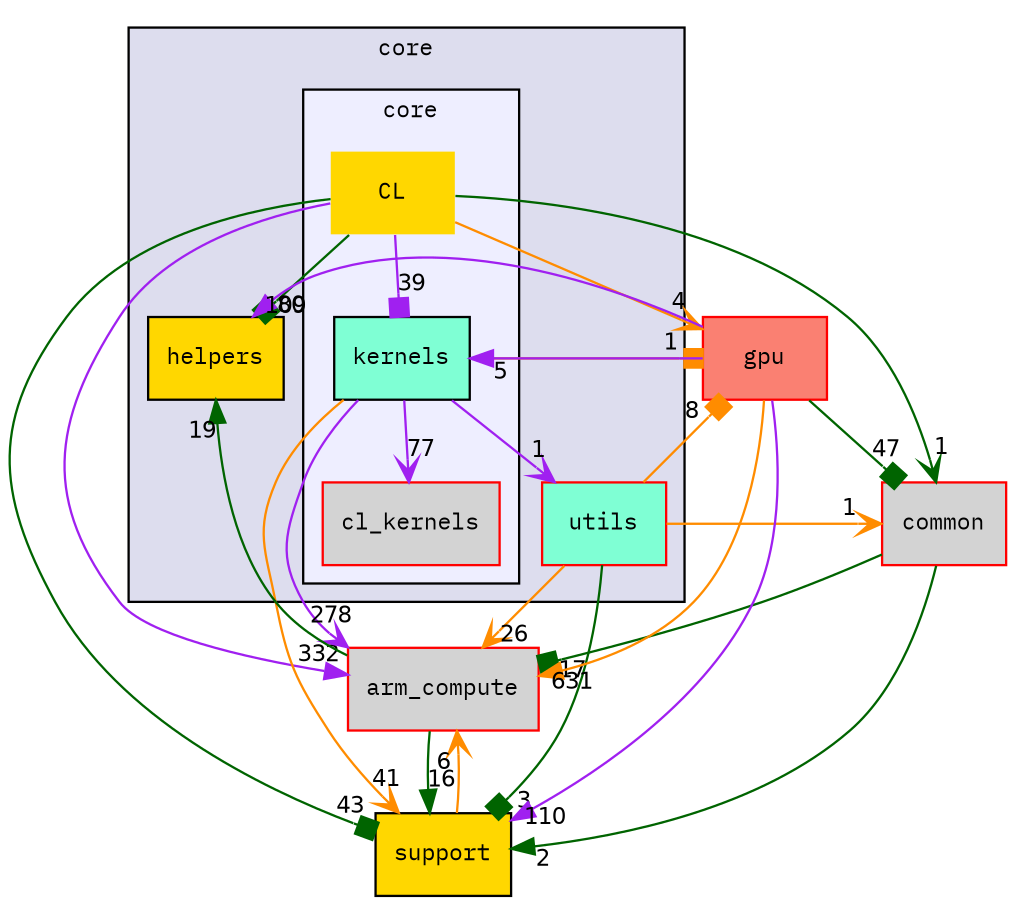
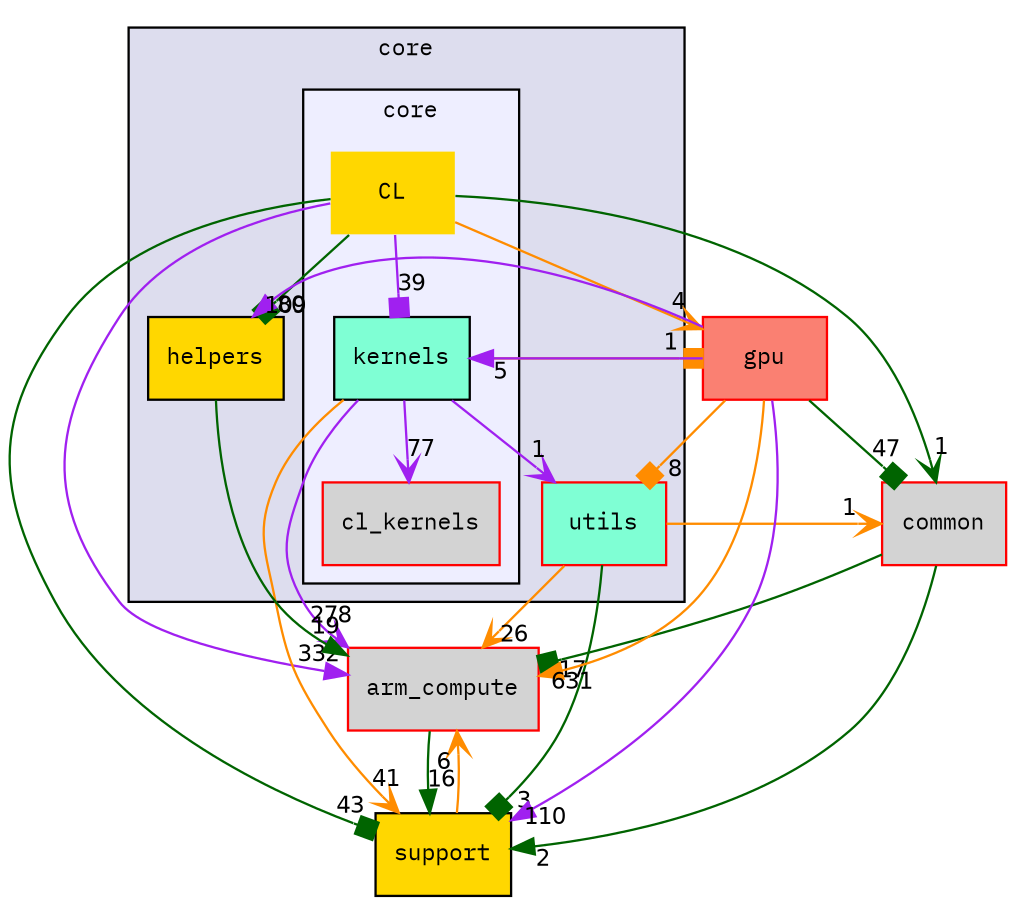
  digraph {
    compound=true
    fontname="IBM Plex Mono"
    node [fillcolor=gold fontname="IBM Plex Mono" fontsize=10 shape=box style=filled color=red]
    edge [arrowhead=vee color=darkgreen fontname="IBM Plex Mono" headlabel=1 labeldistance=1.5 labelfontname=Helvetica labelfontsize=10]
    n1 [label=CL shape=plaintext color=""]
    n2 [fillcolor=lightgrey label=cl_kernels]
    n3 [fillcolor=aquamarine label=kernels color=""]
    n4 [label=helpers color=""]
    n5 [fillcolor=aquamarine label=utils]
    n6 [fillcolor=lightgrey label=arm_compute]
    n7 [label=support color=""]
    n8 [fillcolor=lightgrey label=common]
    n9 [fillcolor=salmon label=gpu]
    subgraph cluster_1 {
      bgcolor="#ddddee"
      fontsize=10
      label=core
      pencolor=black
      n4
      n5
      subgraph cluster_2 {
        bgcolor="#eeeeff"
        fontsize=10
        label=core
        pencolor=black
        n1
        n2
        n3
      }
    }
    n1 -> n3 [arrowhead=box color=purple headlabel=39]
    n1 -> n4 [arrowhead=box headlabel=80]
    n1 -> n6 [arrowhead=normal color=purple headlabel=332]
    n1 -> n7 [arrowhead=box headlabel=43]
    n1 -> n8
    n1 -> n9 [color=darkorange headlabel=4]
    n3 -> n2 [color=purple headlabel=77]
    n3 -> n5 [color=purple]
    n3 -> n6 [color=purple headlabel=278]
    n3 -> n7 [color=darkorange headlabel=41]
    n3 -> n9 [arrowhead=box color=darkorange]
-   n6 -> n4 [arrowhead=normal headlabel=19]
+   n4 -> n6 [arrowhead=normal headlabel=19]
    n5 -> n6 [color=darkorange headlabel=26]
    n5 -> n7 [arrowhead=box headlabel=3]
    n5 -> n8 [color=darkorange]
    n6 -> n7 [arrowhead=normal headlabel=16]
    n7 -> n6 [color=darkorange headlabel=6]
    n8 -> n6 [arrowhead=box headlabel=17]
    n8 -> n7 [arrowhead=normal headlabel=2]
    n9 -> n3 [arrowhead=normal color=purple headlabel=5]
    n9 -> n4 [arrowhead=normal color=purple headlabel=109]
-   n5 -> n9 [arrowhead=box color=darkorange headlabel=8]
+   n9 -> n5 [arrowhead=box color=darkorange headlabel=8]
    n9 -> n6 [arrowhead=normal color=darkorange headlabel=631]
    n9 -> n7 [arrowhead=normal color=purple headlabel=110]
    n9 -> n8 [arrowhead=box headlabel=47]
  }
